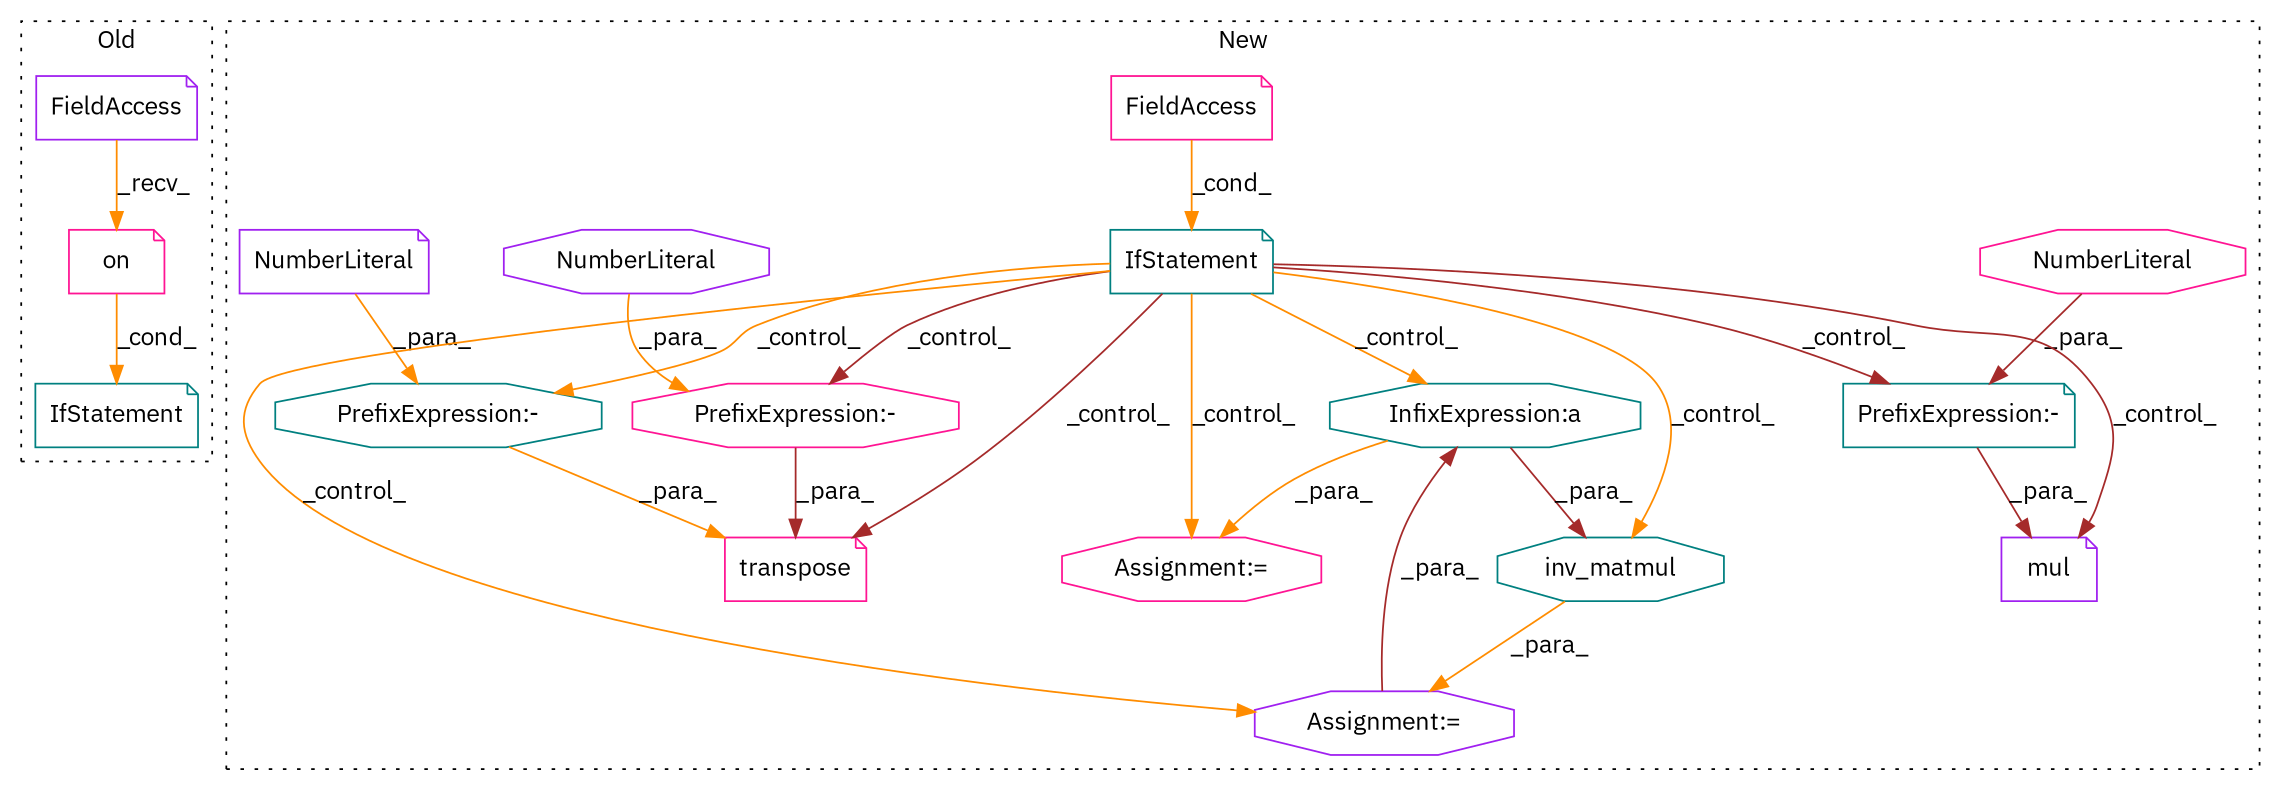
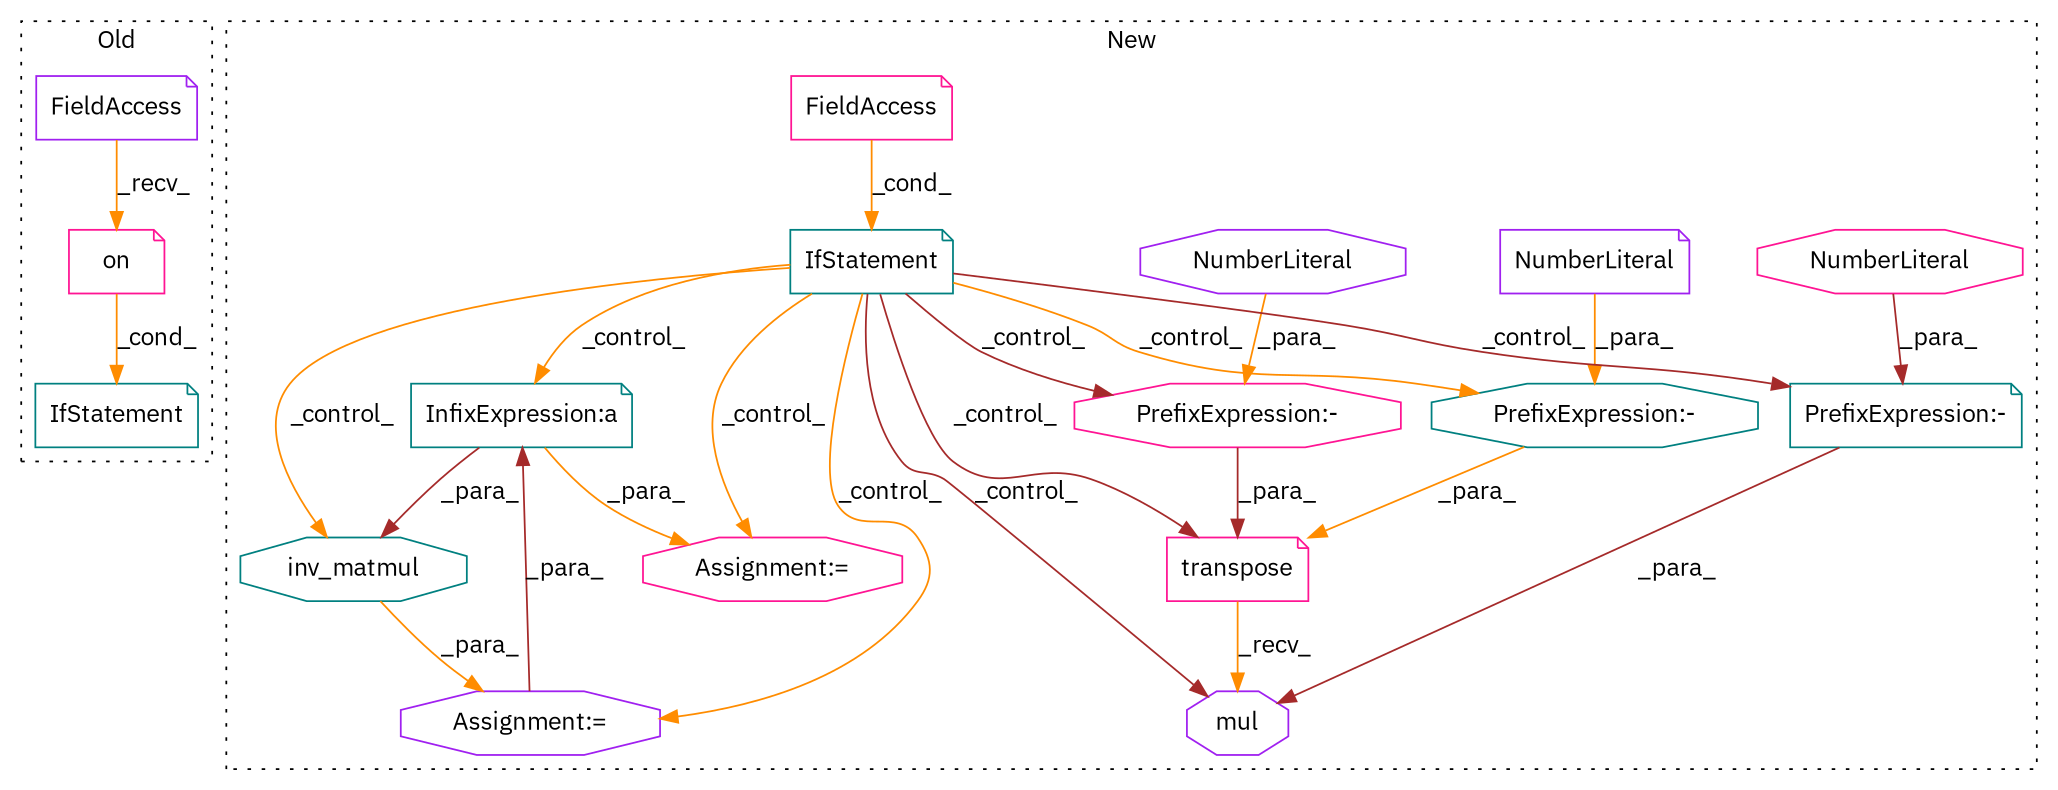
  digraph {
    fontname="IBM Plex Sans"
    node [a=32 color=deeppink fontname="IBM Plex Sans" l=1 shape=note]
    edge [color=darkorange fontname="IBM Plex Sans"]
    n1 [l=4 label=on s=8376]
    n2 [a=22 color=purple l=33 label=FieldAccess s=8342]
    n3 [a=25 color=teal l="4,2" label=IfStatement s="8338,8380"]
-   n4 [color=purple l="4,1" label=mul s="8477,8483"]
-   n5 [a=27 color=teal l=3 label="InfixExpression:a" s=8527 shape=octagon]
+   n4 [color=purple l="4,1" label=mul s="8477,8483" shape=octagon]
+   n5 [a=27 color=teal l=3 label="InfixExpression:a" s=8527]
    n6 [a=38 color=teal label="PrefixExpression:-" s=8481]
    n7 [a=34 label=NumberLiteral s=8482 shape=octagon]
    n8 [a=38 color=teal label="PrefixExpression:-" s=8470 shape=octagon]
    n9 [a=34 color=purple label=NumberLiteral s=8471]
    n10 [a=38 label="PrefixExpression:-" s=8473 shape=octagon]
    n11 [a=34 color=purple label=NumberLiteral s=8474 shape=octagon]
    n12 [a=22 l=13 label=FieldAccess s=8223]
    n13 [a=25 color=teal l="4,2" label=IfStatement s="8219,8236"]
    n14 [l="10,1" label=transpose s="8460,8475"]
    n15 [a=7 label="Assignment:=" s=8510 shape=octagon]
    n16 [a=7 color=purple label="Assignment:=" s=8396 shape=octagon]
    n17 [color=teal l="11,1" label=inv_matmul s="8415,8484" shape=octagon]
    subgraph cluster_1 {
      label=Old
      style=dotted
      n1
      n2
      n3
    }
    subgraph cluster_2 {
      label=New
      style=dotted
      n4
      n5
      n6
      n7
      n8
      n9
      n10
      n11
      n12
      n13
      n14
      n15
      n16
      n17
    }
    n1 -> n3 [label=_cond_]
    n2 -> n1 [label=_recv_]
    n5 -> n15 [label=_para_]
    n5 -> n17 [color=brown label=_para_]
    n6 -> n4 [color=brown label=_para_]
    n7 -> n6 [color=brown label=_para_]
    n8 -> n14 [label=_para_]
    n9 -> n8 [label=_para_]
    n10 -> n14 [color=brown label=_para_]
    n11 -> n10 [label=_para_]
    n12 -> n13 [label=_cond_]
    n13 -> n4 [color=brown label=_control_]
    n13 -> n5 [label=_control_]
    n13 -> n6 [color=brown label=_control_]
    n13 -> n8 [label=_control_]
    n13 -> n10 [color=brown label=_control_]
    n13 -> n14 [color=brown label=_control_]
    n13 -> n15 [label=_control_]
    n13 -> n16 [label=_control_]
    n13 -> n17 [label=_control_]
+   n14 -> n4 [label=_recv_]
    n16 -> n5 [color=brown label=_para_]
    n17 -> n16 [label=_para_]
  }
